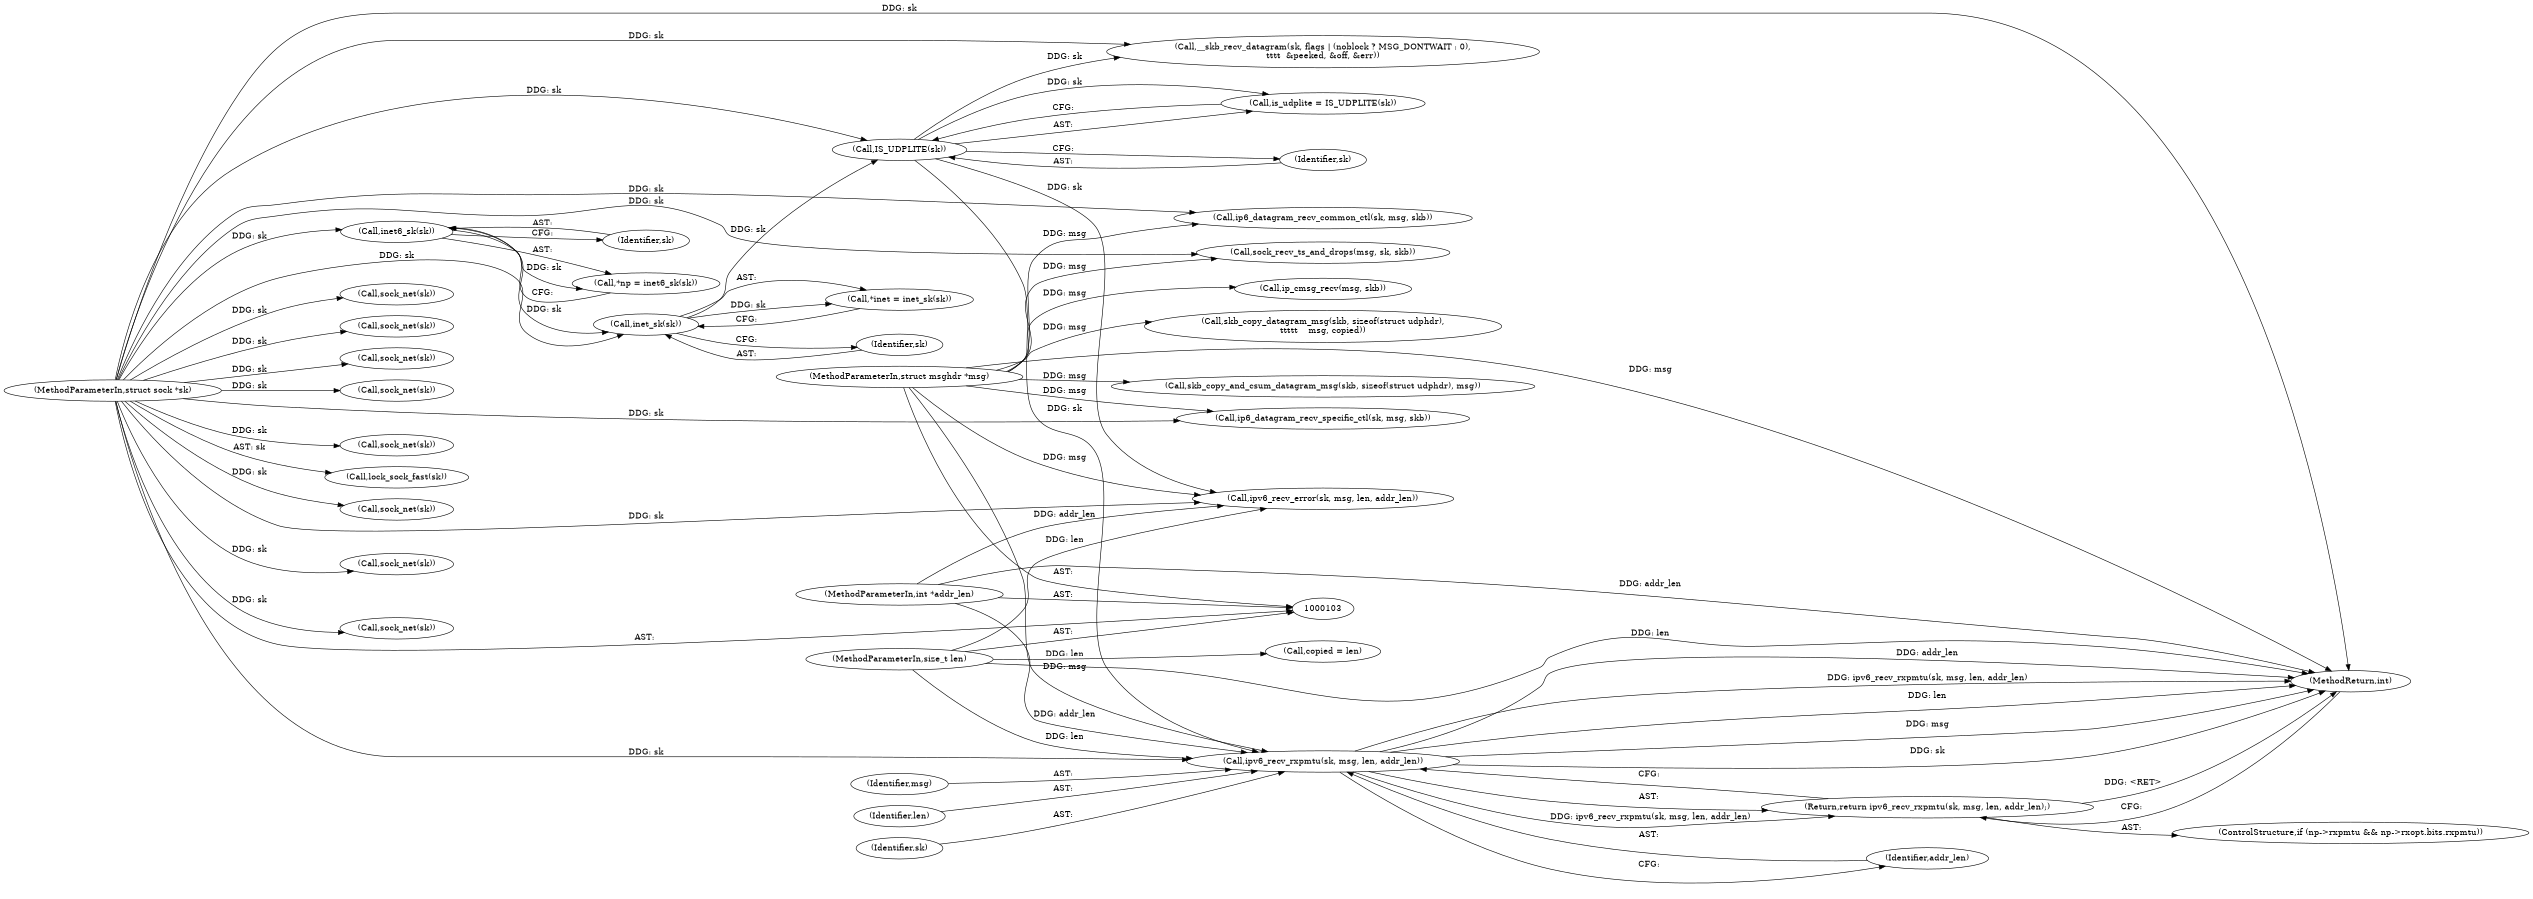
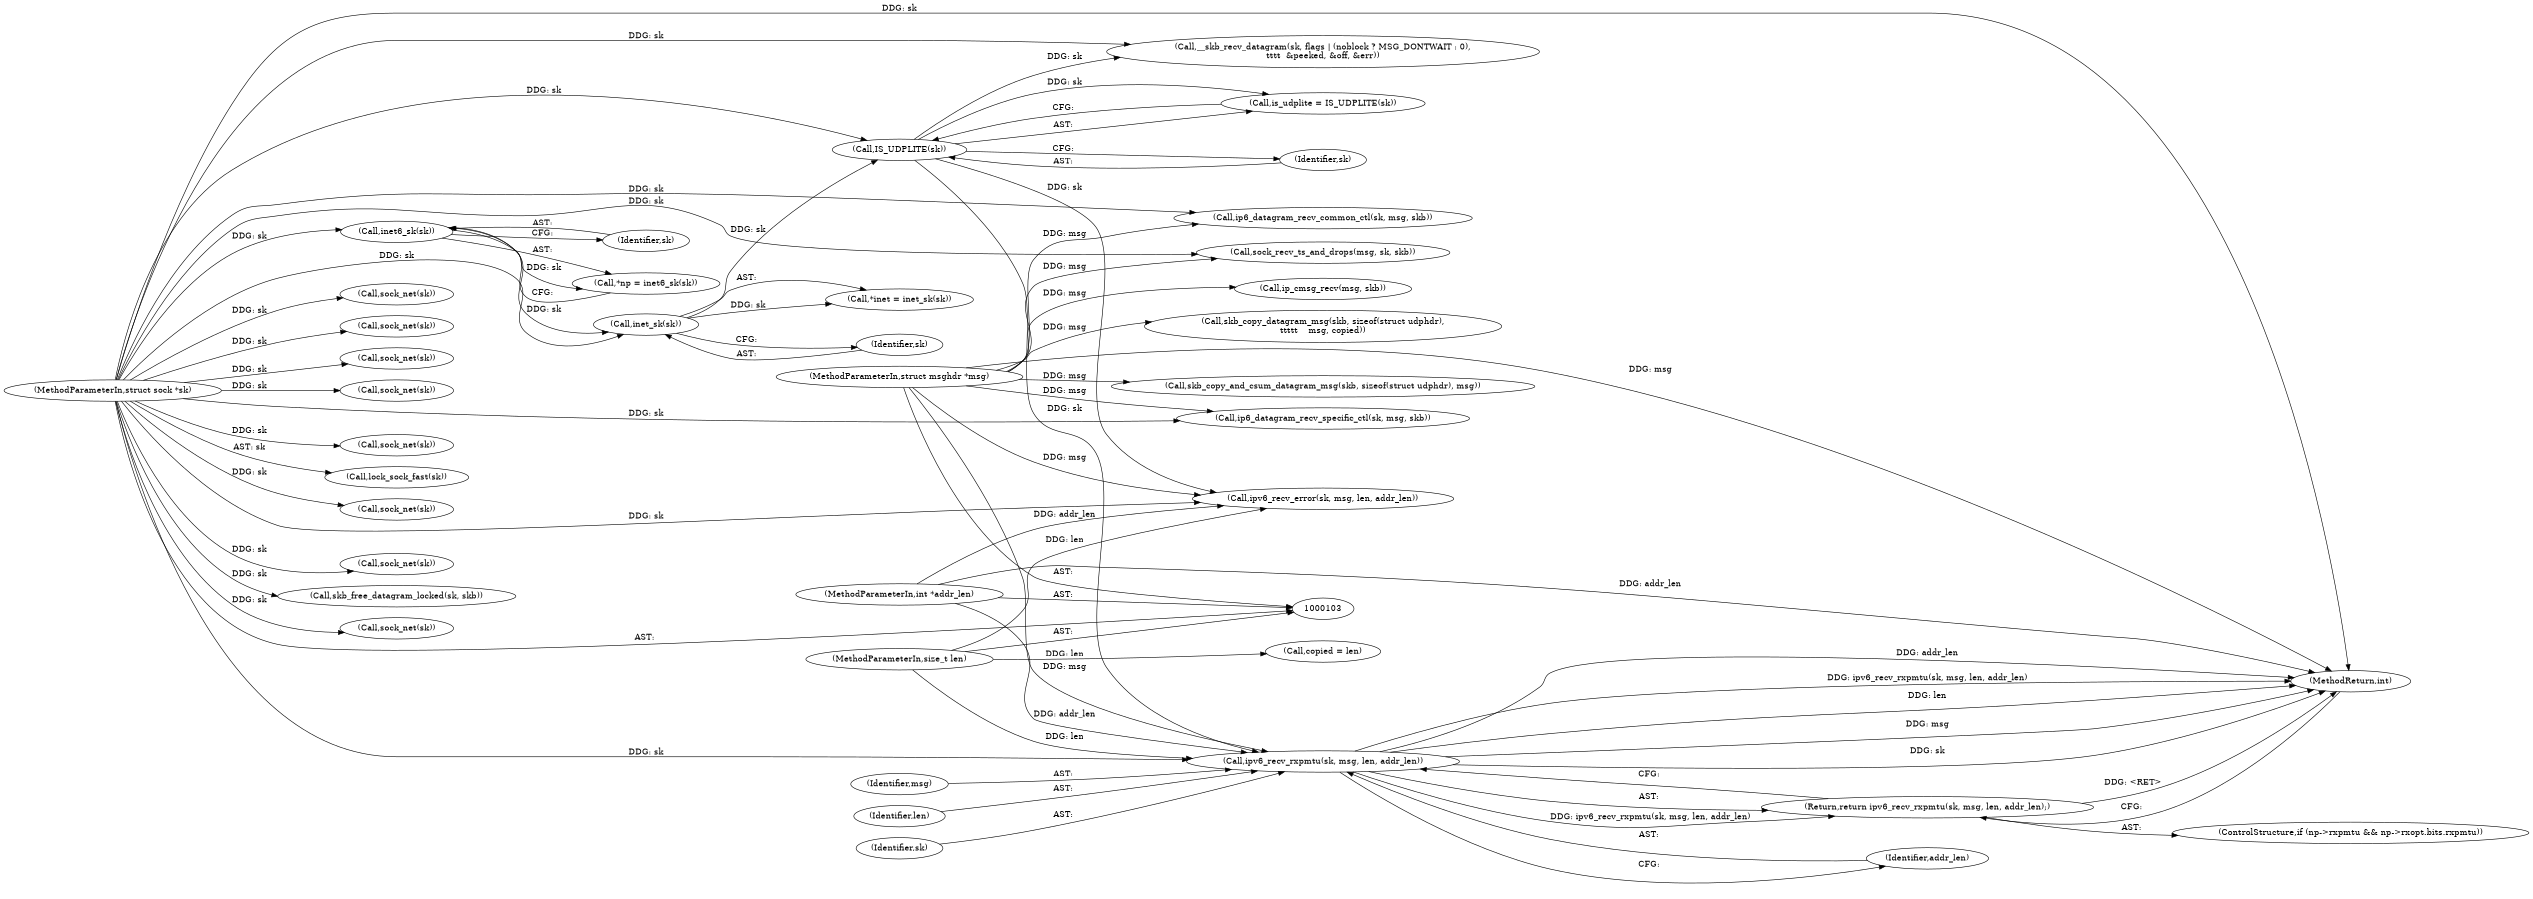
  digraph {
    rankdir=LR
    n1 [label="(Call,ipv6_recv_rxpmtu(sk, msg, len, addr_len))"]
    n2 [label="(Return,return ipv6_recv_rxpmtu(sk, msg, len, addr_len);)"]
    n3 [label="(Identifier,addr_len)"]
    n4 [label="(MethodReturn,int)"]
    n5 [label="(ControlStructure,if (np->rxpmtu && np->rxopt.bits.rxpmtu))"]
    n6 [label="(Call,IS_UDPLITE(sk))"]
    n7 [label="(Call,ipv6_recv_error(sk, msg, len, addr_len))"]
    n8 [label="(Call,is_udplite = IS_UDPLITE(sk))"]
    n9 [label="(Call,__skb_recv_datagram(sk, flags | (noblock ? MSG_DONTWAIT : 0),\n\t\t\t\t  &peeked, &off, &err))"]
    n10 [label="(Identifier,sk)"]
    n11 [label="(Call,inet_sk(sk))"]
    n12 [label="(Call,*inet = inet_sk(sk))"]
    n13 [label="(Identifier,sk)"]
    n14 [label="(Call,inet6_sk(sk))"]
    n15 [label="(Call,*np = inet6_sk(sk))"]
    n16 [label="(Identifier,sk)"]
    n17 [label="(MethodParameterIn,struct sock *sk)"]
    n18 [label="(Call,sock_net(sk))"]
    n19 [label="(Call,sock_net(sk))"]
    n20 [label="(Call,sock_net(sk))"]
    n21 [label="(Call,sock_net(sk))"]
    n22 [label="(Call,ip6_datagram_recv_common_ctl(sk, msg, skb))"]
    n23 [label="(Call,sock_net(sk))"]
    n24 [label="(Call,lock_sock_fast(sk))"]
    n25 [label="(Call,sock_net(sk))"]
    n26 [label="(Call,sock_recv_ts_and_drops(msg, sk, skb))"]
    n27 [label="(Call,sock_net(sk))"]
+   n28 [label="(Call,skb_free_datagram_locked(sk, skb))"]
    n29 [label="(Call,sock_net(sk))"]
    n30 [label="(Call,ip6_datagram_recv_specific_ctl(sk, msg, skb))"]
    1000103
    n32 [label="(MethodParameterIn,struct msghdr *msg)"]
    n33 [label="(Call,skb_copy_and_csum_datagram_msg(skb, sizeof(struct udphdr), msg))"]
    n34 [label="(Call,ip_cmsg_recv(msg, skb))"]
    n35 [label="(Call,skb_copy_datagram_msg(skb, sizeof(struct udphdr),\n\t\t\t\t\t    msg, copied))"]
    n36 [label="(MethodParameterIn,size_t len)"]
    n37 [label="(Call,copied = len)"]
    n38 [label="(MethodParameterIn,int *addr_len)"]
    n39 [label="(Identifier,sk)"]
    n40 [label="(Identifier,msg)"]
    n41 [label="(Identifier,len)"]
    n1 -> n2 [label="AST: "]
    n1 -> n2 [label="DDG: ipv6_recv_rxpmtu(sk, msg, len, addr_len)"]
    n1 -> n3 [label="CFG: "]
    n1 -> n4 [label="DDG: addr_len"]
    n1 -> n4 [label="DDG: ipv6_recv_rxpmtu(sk, msg, len, addr_len)"]
    n1 -> n4 [label="DDG: len"]
    n1 -> n4 [label="DDG: msg"]
    n1 -> n4 [label="DDG: sk"]
    n2 -> n1 [label="CFG: "]
    n2 -> n4 [label="DDG: <RET>"]
    n2 -> n5 [label="AST: "]
    n3 -> n1 [label="AST: "]
    n4 -> n2 [label="CFG: "]
    n6 -> n1 [label="DDG: sk"]
    n6 -> n7 [label="DDG: sk"]
    n6 -> n8 [label="AST: "]
    n6 -> n8 [label="DDG: sk"]
    n6 -> n9 [label="DDG: sk"]
    n6 -> n10 [label="CFG: "]
    n8 -> n6 [label="CFG: "]
    n10 -> n6 [label="AST: "]
    n11 -> n6 [label="DDG: sk"]
    n11 -> n12 [label="AST: "]
    n11 -> n12 [label="DDG: sk"]
    n11 -> n13 [label="CFG: "]
-   n12 -> n11 [label="CFG: "]
    n13 -> n11 [label="AST: "]
    n14 -> n11 [label="DDG: sk"]
    n14 -> n15 [label="AST: "]
    n14 -> n15 [label="DDG: sk"]
    n14 -> n16 [label="CFG: "]
    n15 -> n14 [label="CFG: "]
    n16 -> n14 [label="AST: "]
    n17 -> n1 [label="DDG: sk"]
    n17 -> n4 [label="DDG: sk"]
    n17 -> n6 [label="DDG: sk"]
    n17 -> n7 [label="DDG: sk"]
    n17 -> n9 [label="DDG: sk"]
    n17 -> n11 [label="DDG: sk"]
    n17 -> n14 [label="DDG: sk"]
    n17 -> n18 [label="DDG: sk"]
    n17 -> n19 [label="DDG: sk"]
    n17 -> n20 [label="DDG: sk"]
    n17 -> n21 [label="DDG: sk"]
    n17 -> n22 [label="DDG: sk"]
    n17 -> n23 [label="DDG: sk"]
    n17 -> n24 [label="AST: sk"]
    n17 -> n25 [label="DDG: sk"]
    n17 -> n26 [label="DDG: sk"]
    n17 -> n27 [label="DDG: sk"]
+   n17 -> n28 [label="DDG: sk"]
    n17 -> n29 [label="DDG: sk"]
    n17 -> n30 [label="DDG: sk"]
    n17 -> 1000103 [label="AST: "]
    n32 -> n1 [label="DDG: msg"]
    n32 -> n4 [label="DDG: msg"]
    n32 -> n7 [label="DDG: msg"]
    n32 -> n22 [label="DDG: msg"]
    n32 -> n26 [label="DDG: msg"]
    n32 -> n30 [label="DDG: msg"]
    n32 -> 1000103 [label="AST: "]
    n32 -> n33 [label="DDG: msg"]
    n32 -> n34 [label="DDG: msg"]
    n32 -> n35 [label="DDG: msg"]
    n36 -> n1 [label="DDG: len"]
-   n36 -> n4 [label="DDG: len"]
    n36 -> n7 [label="DDG: len"]
    n36 -> 1000103 [label="AST: "]
    n36 -> n37 [label="DDG: len"]
    n38 -> n1 [label="DDG: addr_len"]
    n38 -> n4 [label="DDG: addr_len"]
    n38 -> n7 [label="DDG: addr_len"]
    n38 -> 1000103 [label="AST: "]
    n39 -> n1 [label="AST: "]
    n40 -> n1 [label="AST: "]
    n41 -> n1 [label="AST: "]
  }
